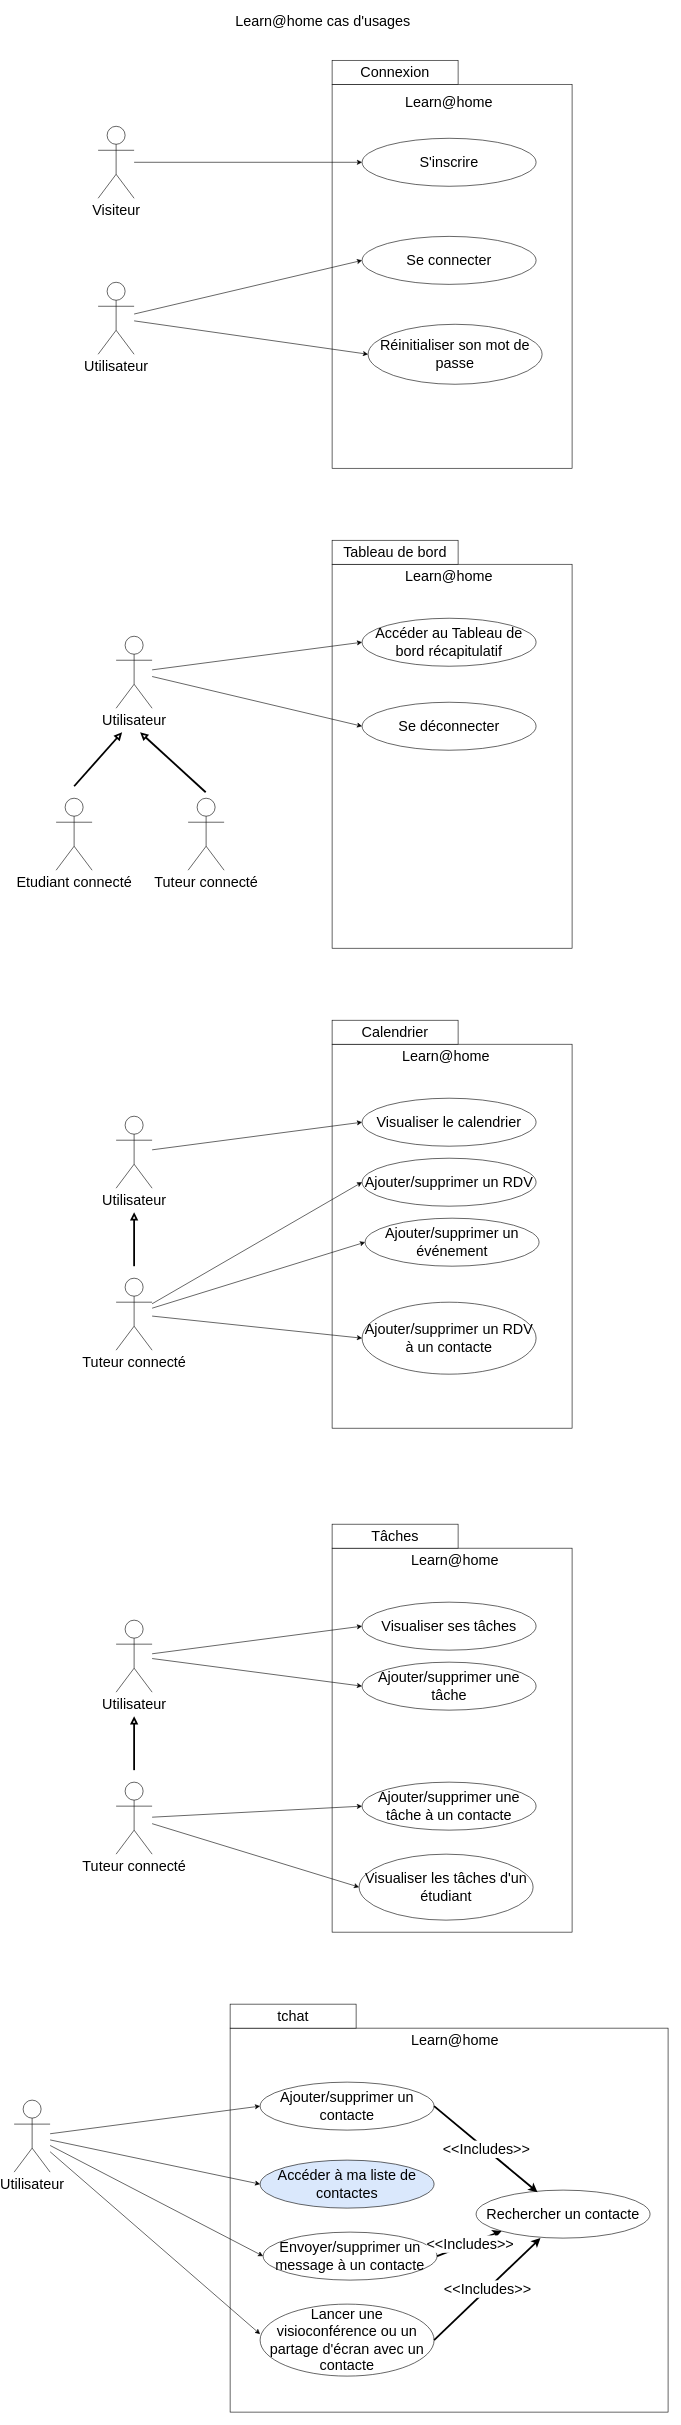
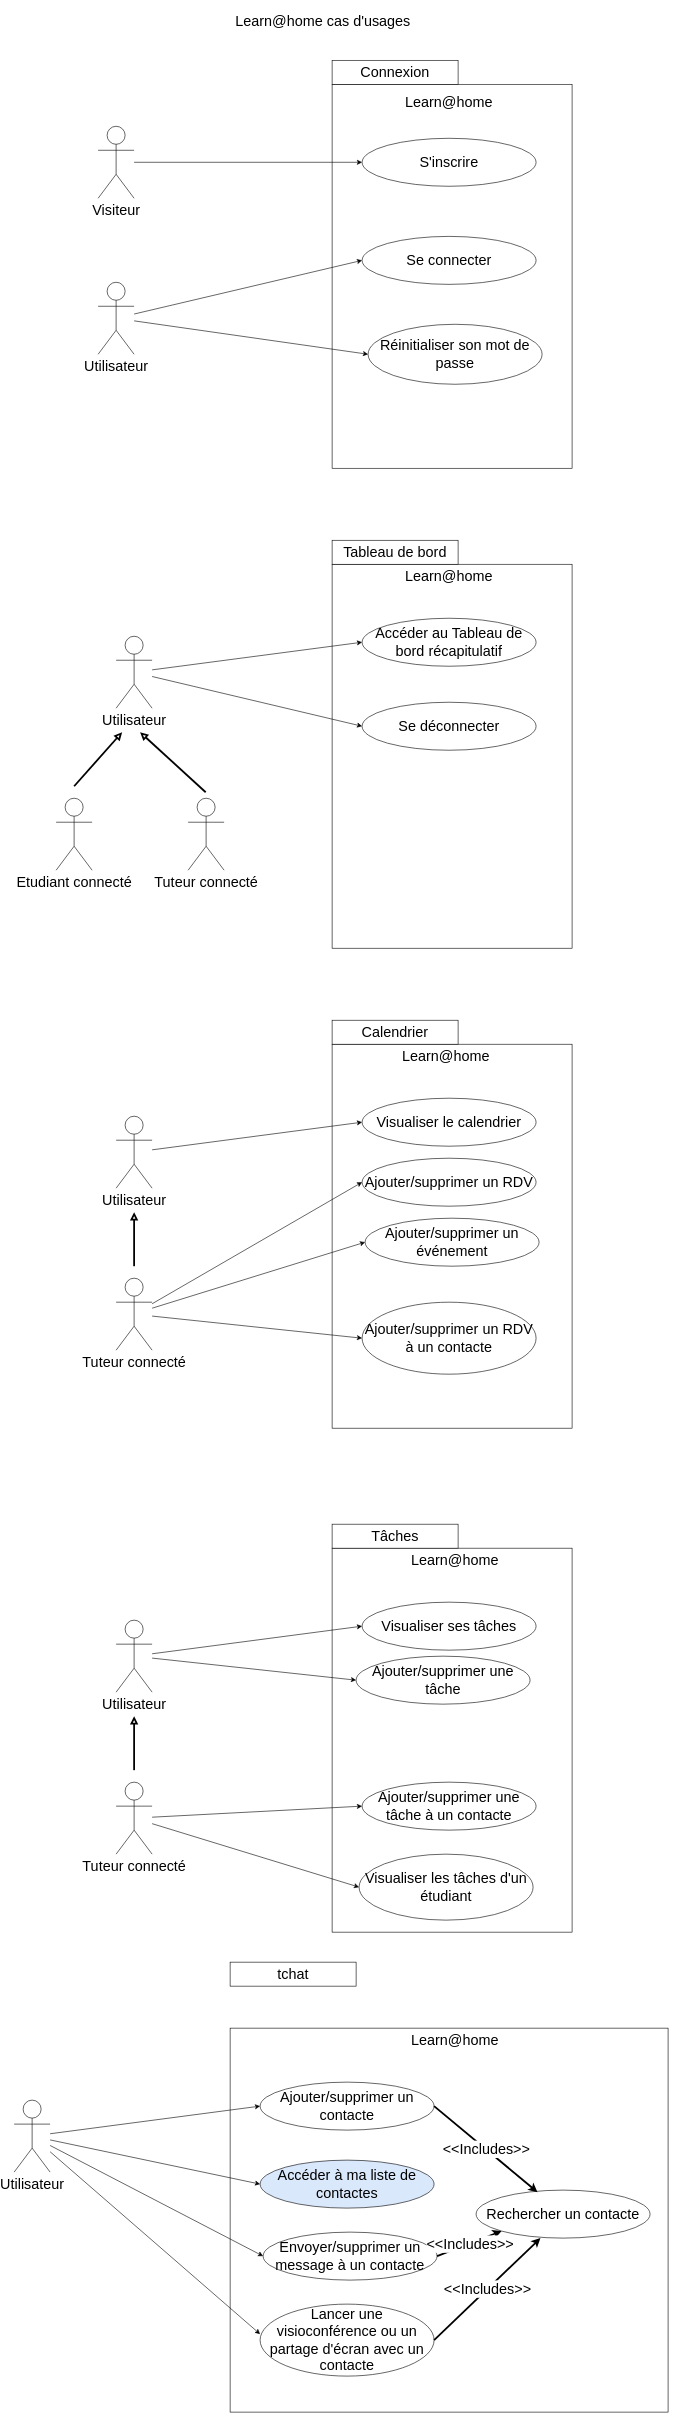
  <mxCell id="0" />
  <mxCell id="1" parent="0" />
  <mxCell id="2" value="" style="rounded=0;whiteSpace=wrap;html=1;fontSize=24;" parent="1" vertex="1"><mxGeometry x="550" y="140" width="400" height="640" as="geometry" /></mxCell>
  <mxCell id="3" value="&lt;font style=&quot;font-size: 24px&quot;&gt;Learn@home cas d'usages&lt;br&gt;&lt;/font&gt;" style="text;html=1;strokeColor=none;fillColor=none;align=center;verticalAlign=middle;whiteSpace=wrap;rounded=0;" parent="1" vertex="1"><mxGeometry x="205" y="20" width="660" height="30" as="geometry" /></mxCell>
  <mxCell id="4" value="Visiteur" style="shape=umlActor;verticalLabelPosition=bottom;verticalAlign=top;html=1;outlineConnect=0;fontSize=24;" parent="1" vertex="1"><mxGeometry x="160" y="210" width="60" height="120" as="geometry" /></mxCell>
  <mxCell id="5" value="Connexion" style="rounded=0;whiteSpace=wrap;html=1;fontSize=24;" parent="1" vertex="1"><mxGeometry x="550" y="100" width="210" height="40" as="geometry" /></mxCell>
  <mxCell id="6" value="S'inscrire" style="ellipse;whiteSpace=wrap;html=1;fontSize=24;" parent="1" vertex="1"><mxGeometry x="600" y="230" width="290" height="80" as="geometry" /></mxCell>
  <mxCell id="7" value="Se connecter" style="ellipse;whiteSpace=wrap;html=1;fontSize=24;" parent="1" vertex="1"><mxGeometry x="600" y="393.5" width="290" height="80" as="geometry" /></mxCell>
  <mxCell id="8" value="Réinitialiser son mot de passe" style="ellipse;whiteSpace=wrap;html=1;fontSize=24;" parent="1" vertex="1"><mxGeometry x="610" y="540" width="290" height="100" as="geometry" /></mxCell>
  <mxCell id="9" value="" style="endArrow=classic;html=1;rounded=0;fontSize=24;entryX=0;entryY=0.5;entryDx=0;entryDy=0;" parent="1" source="4" target="6" edge="1"><mxGeometry width="50" height="50" relative="1" as="geometry"><mxPoint x="720" y="430" as="sourcePoint" /><mxPoint x="770" y="380" as="targetPoint" /></mxGeometry></mxCell>
  <mxCell id="10" value="Utilisateur" style="shape=umlActor;verticalLabelPosition=bottom;verticalAlign=top;html=1;outlineConnect=0;fontSize=24;" parent="1" vertex="1"><mxGeometry x="190" y="1060" width="60" height="120" as="geometry" /></mxCell>
  <mxCell id="11" value="" style="rounded=0;whiteSpace=wrap;html=1;fontSize=24;" parent="1" vertex="1"><mxGeometry x="550" y="940" width="400" height="640" as="geometry" /></mxCell>
  <mxCell id="12" value="Tableau de bord" style="rounded=0;whiteSpace=wrap;html=1;fontSize=24;" parent="1" vertex="1"><mxGeometry x="550" y="900" width="210" height="40" as="geometry" /></mxCell>
  <mxCell id="13" value="Accéder au Tableau de bord récapitulatif" style="ellipse;whiteSpace=wrap;html=1;fontSize=24;" parent="1" vertex="1"><mxGeometry x="600" y="1030" width="290" height="80" as="geometry" /></mxCell>
  <mxCell id="14" value="Tuteur connecté" style="shape=umlActor;verticalLabelPosition=bottom;verticalAlign=top;html=1;outlineConnect=0;fontSize=24;" parent="1" vertex="1"><mxGeometry x="310" y="1330" width="60" height="120" as="geometry" /></mxCell>
  <mxCell id="15" value="Se déconnecter" style="ellipse;whiteSpace=wrap;html=1;fontSize=24;" parent="1" vertex="1"><mxGeometry x="600" y="1170" width="290" height="80" as="geometry" /></mxCell>
  <mxCell id="16" value="" style="endArrow=classic;html=1;rounded=0;fontSize=24;entryX=0;entryY=0.5;entryDx=0;entryDy=0;" parent="1" source="10" target="13" edge="1"><mxGeometry width="50" height="50" relative="1" as="geometry"><mxPoint x="670" y="1190" as="sourcePoint" /><mxPoint x="720" y="1140" as="targetPoint" /></mxGeometry></mxCell>
  <mxCell id="17" value="" style="endArrow=classic;html=1;rounded=0;fontSize=24;entryX=0;entryY=0.5;entryDx=0;entryDy=0;" parent="1" source="10" target="15" edge="1"><mxGeometry width="50" height="50" relative="1" as="geometry"><mxPoint x="670" y="1190" as="sourcePoint" /><mxPoint x="720" y="1140" as="targetPoint" /></mxGeometry></mxCell>
  <mxCell id="18" value="" style="endArrow=block;html=1;rounded=0;fontSize=24;strokeColor=#000000;strokeWidth=3;endFill=0;" parent="1" edge="1"><mxGeometry width="50" height="50" relative="1" as="geometry"><mxPoint x="339.29" y="1320" as="sourcePoint" /><mxPoint x="230" y="1220" as="targetPoint" /></mxGeometry></mxCell>
  <mxCell id="19" value="" style="rounded=0;whiteSpace=wrap;html=1;fontSize=24;" parent="1" vertex="1"><mxGeometry x="550" y="1740" width="400" height="640" as="geometry" /></mxCell>
  <mxCell id="20" value="Calendrier" style="rounded=0;whiteSpace=wrap;html=1;fontSize=24;" parent="1" vertex="1"><mxGeometry x="550" y="1700" width="210" height="40" as="geometry" /></mxCell>
  <mxCell id="21" value="Visualiser le calendrier" style="ellipse;whiteSpace=wrap;html=1;fontSize=24;" parent="1" vertex="1"><mxGeometry x="600" y="1830" width="290" height="80" as="geometry" /></mxCell>
  <mxCell id="22" value="Tuteur connecté" style="shape=umlActor;verticalLabelPosition=bottom;verticalAlign=top;html=1;outlineConnect=0;fontSize=24;" parent="1" vertex="1"><mxGeometry x="190" y="2130" width="60" height="120" as="geometry" /></mxCell>
  <mxCell id="23" value="" style="endArrow=classic;html=1;rounded=0;fontSize=24;entryX=0;entryY=0.5;entryDx=0;entryDy=0;" parent="1" target="21" edge="1"><mxGeometry width="50" height="50" relative="1" as="geometry"><mxPoint x="250" y="1916.053" as="sourcePoint" /><mxPoint x="720" y="1940" as="targetPoint" /></mxGeometry></mxCell>
  <mxCell id="24" value="Ajouter/supprimer un RDV " style="ellipse;whiteSpace=wrap;html=1;fontSize=24;" parent="1" vertex="1"><mxGeometry x="600" y="1930" width="290" height="80" as="geometry" /></mxCell>
  <mxCell id="25" value="Ajouter/supprimer un événement " style="ellipse;whiteSpace=wrap;html=1;fontSize=24;" parent="1" vertex="1"><mxGeometry x="605" y="2030" width="290" height="80" as="geometry" /></mxCell>
  <mxCell id="26" value="Ajouter/supprimer un RDV à un contacte " style="ellipse;whiteSpace=wrap;html=1;fontSize=24;" parent="1" vertex="1"><mxGeometry x="600" y="2170" width="290" height="120" as="geometry" /></mxCell>
  <mxCell id="27" value="" style="endArrow=classic;html=1;rounded=0;fontSize=24;strokeColor=#000000;strokeWidth=1;entryX=0;entryY=0.5;entryDx=0;entryDy=0;" parent="1" source="22" target="24" edge="1"><mxGeometry width="50" height="50" relative="1" as="geometry"><mxPoint x="250" y="1923.947" as="sourcePoint" /><mxPoint x="720" y="1990" as="targetPoint" /></mxGeometry></mxCell>
  <mxCell id="28" value="" style="endArrow=classic;html=1;rounded=0;fontSize=24;strokeColor=#000000;strokeWidth=1;entryX=0;entryY=0.5;entryDx=0;entryDy=0;" parent="1" target="25" edge="1"><mxGeometry width="50" height="50" relative="1" as="geometry"><mxPoint x="250" y="2180" as="sourcePoint" /><mxPoint x="660" y="2083.03" as="targetPoint" /></mxGeometry></mxCell>
  <mxCell id="29" value="" style="endArrow=classic;html=1;rounded=0;fontSize=24;strokeColor=#000000;strokeWidth=1;entryX=0;entryY=0.5;entryDx=0;entryDy=0;" parent="1" source="22" target="26" edge="1"><mxGeometry width="50" height="50" relative="1" as="geometry"><mxPoint x="270" y="1943.947" as="sourcePoint" /><mxPoint x="620" y="1990" as="targetPoint" /></mxGeometry></mxCell>
  <mxCell id="30" value="Utilisateur" style="shape=umlActor;verticalLabelPosition=bottom;verticalAlign=top;html=1;outlineConnect=0;fontSize=24;" parent="1" vertex="1"><mxGeometry x="190" y="2700" width="60" height="120" as="geometry" /></mxCell>
  <mxCell id="31" value="" style="rounded=0;whiteSpace=wrap;html=1;fontSize=24;" parent="1" vertex="1"><mxGeometry x="550" y="2580" width="400" height="640" as="geometry" /></mxCell>
  <mxCell id="32" value="Tâches" style="rounded=0;whiteSpace=wrap;html=1;fontSize=24;" parent="1" vertex="1"><mxGeometry x="550" y="2540" width="210" height="40" as="geometry" /></mxCell>
  <mxCell id="33" value="Visualiser ses tâches" style="ellipse;whiteSpace=wrap;html=1;fontSize=24;" parent="1" vertex="1"><mxGeometry x="600" y="2670" width="290" height="80" as="geometry" /></mxCell>
  <mxCell id="34" value="Tuteur connecté" style="shape=umlActor;verticalLabelPosition=bottom;verticalAlign=top;html=1;outlineConnect=0;fontSize=24;" parent="1" vertex="1"><mxGeometry x="190" y="2970" width="60" height="120" as="geometry" /></mxCell>
  <mxCell id="35" value="" style="endArrow=classic;html=1;rounded=0;fontSize=24;entryX=0;entryY=0.5;entryDx=0;entryDy=0;" parent="1" source="30" target="33" edge="1"><mxGeometry width="50" height="50" relative="1" as="geometry"><mxPoint x="670" y="2830" as="sourcePoint" /><mxPoint x="720" y="2780" as="targetPoint" /></mxGeometry></mxCell>
  <mxCell id="36" value="" style="endArrow=block;html=1;rounded=0;fontSize=24;strokeColor=#000000;strokeWidth=3;endFill=0;" parent="1" edge="1"><mxGeometry width="50" height="50" relative="1" as="geometry"><mxPoint x="220" y="2950" as="sourcePoint" /><mxPoint x="220" y="2860" as="targetPoint" /></mxGeometry></mxCell>
- <mxCell id="37" value="Ajouter/supprimer une tâche " style="ellipse;whiteSpace=wrap;html=1;fontSize=24;" parent="1" vertex="1"><mxGeometry x="600" y="2770" width="290" height="80" as="geometry" /></mxCell>
+ <mxCell id="37" value="Ajouter/supprimer une tâche " style="ellipse;whiteSpace=wrap;html=1;fontSize=24;" parent="1" vertex="1"><mxGeometry x="590" y="2760" width="290" height="80" as="geometry" /></mxCell>
  <mxCell id="38" value="Ajouter/supprimer une tâche à un contacte " style="ellipse;whiteSpace=wrap;html=1;fontSize=24;" parent="1" vertex="1"><mxGeometry x="600" y="2970" width="290" height="80" as="geometry" /></mxCell>
  <mxCell id="39" value="" style="endArrow=classic;html=1;rounded=0;fontSize=24;strokeColor=#000000;strokeWidth=1;entryX=0;entryY=0.5;entryDx=0;entryDy=0;" parent="1" source="30" target="37" edge="1"><mxGeometry width="50" height="50" relative="1" as="geometry"><mxPoint x="290" y="2780" as="sourcePoint" /><mxPoint x="720" y="2830" as="targetPoint" /></mxGeometry></mxCell>
  <mxCell id="40" value="" style="endArrow=classic;html=1;rounded=0;fontSize=24;strokeColor=#000000;strokeWidth=1;entryX=0;entryY=0.5;entryDx=0;entryDy=0;" parent="1" source="34" target="38" edge="1"><mxGeometry width="50" height="50" relative="1" as="geometry"><mxPoint x="270" y="2783.947" as="sourcePoint" /><mxPoint x="620" y="2830" as="targetPoint" /></mxGeometry></mxCell>
  <mxCell id="41" value="Utilisateur" style="shape=umlActor;verticalLabelPosition=bottom;verticalAlign=top;html=1;outlineConnect=0;fontSize=24;" parent="1" vertex="1"><mxGeometry x="20" y="3500" width="60" height="120" as="geometry" /></mxCell>
  <mxCell id="42" value="" style="rounded=0;whiteSpace=wrap;html=1;fontSize=24;" parent="1" vertex="1"><mxGeometry x="380" y="3380" width="730" height="640" as="geometry" /></mxCell>
- <mxCell id="43" value="tchat" style="rounded=0;whiteSpace=wrap;html=1;fontSize=24;" parent="1" vertex="1"><mxGeometry x="380" y="3340" width="210" height="40" as="geometry" /></mxCell>
+ <mxCell id="43" value="tchat" style="rounded=0;whiteSpace=wrap;html=1;fontSize=24;" parent="1" vertex="1"><mxGeometry x="380" y="3270" width="210" height="40" as="geometry" /></mxCell>
  <mxCell id="44" value="Ajouter/supprimer un contacte" style="ellipse;whiteSpace=wrap;html=1;fontSize=24;" parent="1" vertex="1"><mxGeometry x="430" y="3470" width="290" height="80" as="geometry" /></mxCell>
  <mxCell id="45" value="" style="endArrow=classic;html=1;rounded=0;fontSize=24;entryX=0;entryY=0.5;entryDx=0;entryDy=0;" parent="1" source="41" target="44" edge="1"><mxGeometry width="50" height="50" relative="1" as="geometry"><mxPoint x="500" y="3630" as="sourcePoint" /><mxPoint x="550" y="3580" as="targetPoint" /></mxGeometry></mxCell>
  <mxCell id="46" value="Accéder à ma liste de contactes" style="ellipse;whiteSpace=wrap;html=1;fontSize=24;fillColor=#dae8fc;" parent="1" vertex="1"><mxGeometry x="430" y="3600" width="290" height="80" as="geometry" /></mxCell>
  <mxCell id="47" value="" style="endArrow=classic;html=1;rounded=0;fontSize=24;strokeColor=#000000;strokeWidth=1;entryX=0;entryY=0.5;entryDx=0;entryDy=0;" parent="1" source="41" target="46" edge="1"><mxGeometry width="50" height="50" relative="1" as="geometry"><mxPoint x="120" y="3580" as="sourcePoint" /><mxPoint x="550" y="3630" as="targetPoint" /></mxGeometry></mxCell>
  <mxCell id="48" value="" style="endArrow=classic;html=1;rounded=0;fontSize=24;strokeColor=#000000;strokeWidth=1;entryX=0;entryY=0.5;entryDx=0;entryDy=0;" parent="1" source="41" edge="1"><mxGeometry width="50" height="50" relative="1" as="geometry"><mxPoint x="100" y="3583.947" as="sourcePoint" /><mxPoint x="430" y="3890" as="targetPoint" /></mxGeometry></mxCell>
  <mxCell id="49" value="Envoyer/supprimer un message à un contacte" style="ellipse;whiteSpace=wrap;html=1;fontSize=24;" parent="1" vertex="1"><mxGeometry x="435" y="3720" width="290" height="80" as="geometry" /></mxCell>
  <mxCell id="50" value="Lancer une visioconférence ou un partage d'écran avec un contacte" style="ellipse;whiteSpace=wrap;html=1;fontSize=24;" parent="1" vertex="1"><mxGeometry x="430" y="3840" width="290" height="120" as="geometry" /></mxCell>
  <mxCell id="51" value="" style="endArrow=classic;html=1;rounded=0;fontSize=24;strokeColor=#000000;strokeWidth=1;entryX=0;entryY=0.5;entryDx=0;entryDy=0;" parent="1" source="41" target="49" edge="1"><mxGeometry width="50" height="50" relative="1" as="geometry"><mxPoint x="90" y="3596.053" as="sourcePoint" /><mxPoint x="440" y="3900" as="targetPoint" /></mxGeometry></mxCell>
  <mxCell id="52" value="Rechercher un contacte" style="ellipse;whiteSpace=wrap;html=1;fontSize=24;" parent="1" vertex="1"><mxGeometry x="790" y="3650" width="290" height="80" as="geometry" /></mxCell>
  <mxCell id="53" value="" style="endArrow=classic;html=1;rounded=0;fontSize=24;strokeColor=#000000;strokeWidth=1;exitX=1;exitY=0.5;exitDx=0;exitDy=0;" parent="1" source="44" target="52" edge="1"><mxGeometry width="50" height="50" relative="1" as="geometry"><mxPoint x="580" y="3740" as="sourcePoint" /><mxPoint x="630" y="3690" as="targetPoint" /></mxGeometry></mxCell>
  <mxCell id="54" value="&lt;font style=&quot;font-size: 24px&quot;&gt;Learn@home&lt;/font&gt;" style="text;whiteSpace=wrap;html=1;fontSize=24;" parent="1" vertex="1"><mxGeometry x="670" y="150" width="170" height="40" as="geometry" /></mxCell>
  <mxCell id="55" value="&lt;font style=&quot;font-size: 24px&quot;&gt;Learn@home&lt;/font&gt;" style="text;whiteSpace=wrap;html=1;fontSize=24;" parent="1" vertex="1"><mxGeometry x="670" y="940" width="170" height="40" as="geometry" /></mxCell>
  <mxCell id="56" value="&lt;font style=&quot;font-size: 24px&quot;&gt;Learn@home&lt;/font&gt;" style="text;whiteSpace=wrap;html=1;fontSize=24;" parent="1" vertex="1"><mxGeometry x="665" y="1740" width="170" height="40" as="geometry" /></mxCell>
  <mxCell id="57" value="&lt;font style=&quot;font-size: 24px&quot;&gt;Learn@home&lt;/font&gt;" style="text;whiteSpace=wrap;html=1;fontSize=24;" parent="1" vertex="1"><mxGeometry x="680" y="2580" width="170" height="40" as="geometry" /></mxCell>
  <mxCell id="58" value="&lt;font style=&quot;font-size: 24px&quot;&gt;Learn@home&lt;/font&gt;" style="text;whiteSpace=wrap;html=1;fontSize=24;" parent="1" vertex="1"><mxGeometry x="680" y="3380" width="170" height="40" as="geometry" /></mxCell>
  <mxCell id="59" value="Utilisateur" style="shape=umlActor;verticalLabelPosition=bottom;verticalAlign=top;html=1;outlineConnect=0;fontSize=24;" parent="1" vertex="1"><mxGeometry x="160" y="470" width="60" height="120" as="geometry" /></mxCell>
  <mxCell id="60" value="" style="endArrow=classic;html=1;rounded=0;fontSize=24;entryX=0;entryY=0.5;entryDx=0;entryDy=0;" parent="1" source="59" target="8" edge="1"><mxGeometry width="50" height="50" relative="1" as="geometry"><mxPoint x="215" y="600.003" as="sourcePoint" /><mxPoint x="605" y="631.11" as="targetPoint" /></mxGeometry></mxCell>
  <mxCell id="61" value="" style="endArrow=classic;html=1;rounded=0;fontSize=24;entryX=0;entryY=0.5;entryDx=0;entryDy=0;" parent="1" source="59" target="7" edge="1"><mxGeometry width="50" height="50" relative="1" as="geometry"><mxPoint x="225" y="610.003" as="sourcePoint" /><mxPoint x="620" y="610" as="targetPoint" /></mxGeometry></mxCell>
  <mxCell id="62" value="Etudiant connecté" style="shape=umlActor;verticalLabelPosition=bottom;verticalAlign=top;html=1;outlineConnect=0;fontSize=24;" parent="1" vertex="1"><mxGeometry x="90" y="1330" width="60" height="120" as="geometry" /></mxCell>
  <mxCell id="63" value="" style="endArrow=block;html=1;rounded=0;fontSize=24;strokeColor=#000000;strokeWidth=3;endFill=0;" parent="1" edge="1"><mxGeometry width="50" height="50" relative="1" as="geometry"><mxPoint x="120" y="1310" as="sourcePoint" /><mxPoint x="200" y="1220" as="targetPoint" /></mxGeometry></mxCell>
  <mxCell id="64" value="Utilisateur" style="shape=umlActor;verticalLabelPosition=bottom;verticalAlign=top;html=1;outlineConnect=0;fontSize=24;" parent="1" vertex="1"><mxGeometry x="190" y="1860" width="60" height="120" as="geometry" /></mxCell>
  <mxCell id="65" value="" style="endArrow=block;html=1;rounded=0;fontSize=24;strokeColor=#000000;strokeWidth=3;endFill=0;" parent="1" edge="1"><mxGeometry width="50" height="50" relative="1" as="geometry"><mxPoint x="220" y="2110" as="sourcePoint" /><mxPoint x="220" y="2020" as="targetPoint" /></mxGeometry></mxCell>
  <mxCell id="66" value="Visualiser les tâches d'un étudiant" style="ellipse;whiteSpace=wrap;html=1;fontSize=24;" parent="1" vertex="1"><mxGeometry x="595" y="3090" width="290" height="110" as="geometry" /></mxCell>
  <mxCell id="67" value="" style="endArrow=classic;html=1;rounded=0;fontSize=24;strokeColor=#000000;strokeWidth=1;entryX=0;entryY=0.5;entryDx=0;entryDy=0;" parent="1" source="34" target="66" edge="1"><mxGeometry width="50" height="50" relative="1" as="geometry"><mxPoint x="260" y="3038.421" as="sourcePoint" /><mxPoint x="610" y="3020" as="targetPoint" /></mxGeometry></mxCell>
  <mxCell id="68" value="" style="endArrow=classic;html=1;rounded=0;fontSize=24;strokeColor=#000000;strokeWidth=3;exitX=1;exitY=0.5;exitDx=0;exitDy=0;entryX=0.37;entryY=1;entryDx=0;entryDy=0;entryPerimeter=0;" parent="1" source="50" target="52" edge="1"><mxGeometry relative="1" as="geometry"><mxPoint x="920" y="3888.33" as="sourcePoint" /><mxPoint x="1250" y="3880" as="targetPoint" /></mxGeometry></mxCell>
  <mxCell id="69" value="&amp;lt;&amp;lt;Includes&amp;gt;&amp;gt;" style="edgeLabel;resizable=0;html=1;align=center;verticalAlign=middle;fontSize=24;" parent="68" connectable="0" vertex="1"><mxGeometry relative="1" as="geometry" /></mxCell>
  <mxCell id="70" value="" style="endArrow=classic;html=1;rounded=0;fontSize=24;strokeColor=#000000;strokeWidth=3;exitX=1;exitY=0.5;exitDx=0;exitDy=0;entryX=0;entryY=1;entryDx=0;entryDy=0;" parent="1" source="49" target="52" edge="1"><mxGeometry relative="1" as="geometry"><mxPoint x="730" y="3910" as="sourcePoint" /><mxPoint x="907.3" y="3740" as="targetPoint" /></mxGeometry></mxCell>
  <mxCell id="71" value="&amp;lt;&amp;lt;Includes&amp;gt;&amp;gt;" style="edgeLabel;resizable=0;html=1;align=center;verticalAlign=middle;fontSize=24;" parent="70" connectable="0" vertex="1"><mxGeometry relative="1" as="geometry" /></mxCell>
  <mxCell id="72" value="" style="endArrow=classic;html=1;rounded=0;fontSize=24;strokeColor=#000000;strokeWidth=3;exitX=1;exitY=0.5;exitDx=0;exitDy=0;entryX=0.353;entryY=0.042;entryDx=0;entryDy=0;entryPerimeter=0;" parent="1" source="44" target="52" edge="1"><mxGeometry relative="1" as="geometry"><mxPoint x="676.35" y="3620" as="sourcePoint" /><mxPoint x="853.65" y="3450" as="targetPoint" /></mxGeometry></mxCell>
  <mxCell id="73" value="&amp;lt;&amp;lt;Includes&amp;gt;&amp;gt;" style="edgeLabel;resizable=0;html=1;align=center;verticalAlign=middle;fontSize=24;" parent="72" connectable="0" vertex="1"><mxGeometry relative="1" as="geometry" /></mxCell>
